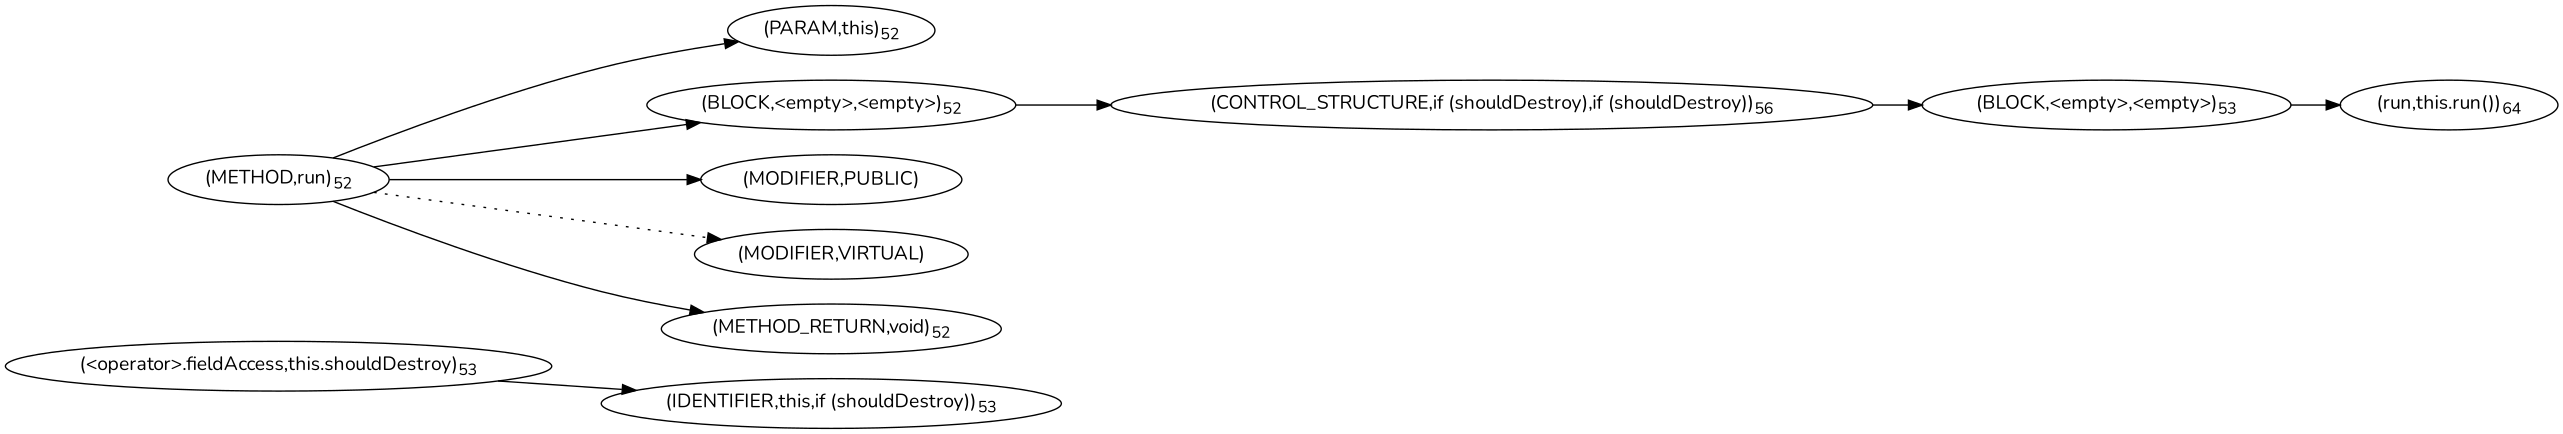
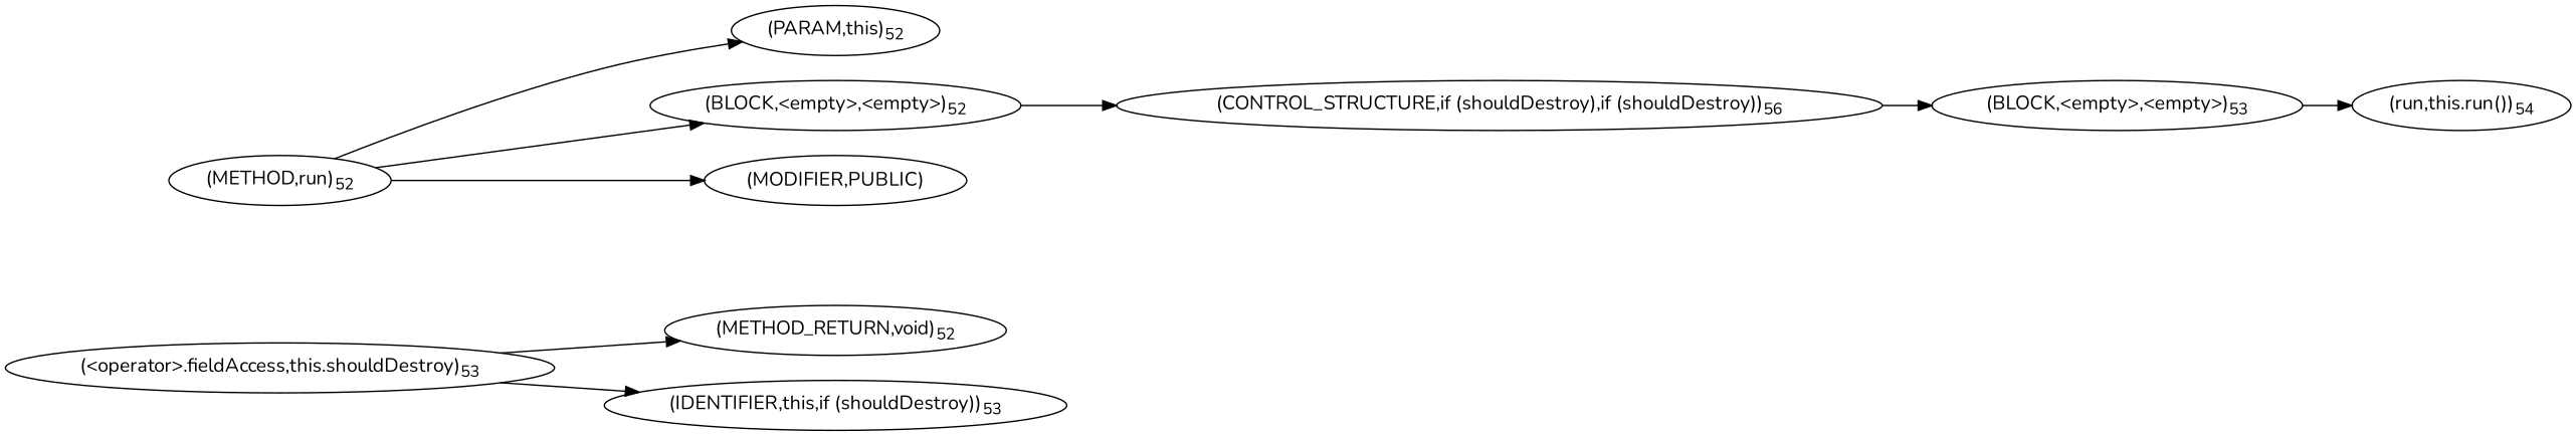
  digraph {
    fontname=Nunito
    rankdir=LR
    node [fontname=Nunito]
    edge [fontname=Nunito style=solid]
    n1 [label=<(METHOD,run)<SUB>52</SUB>>]
    n2 [label=<(PARAM,this)<SUB>52</SUB>>]
    n3 [label=<(BLOCK,&lt;empty&gt;,&lt;empty&gt;)<SUB>52</SUB>>]
    n4 [label=<(MODIFIER,PUBLIC)>]
-   n5 [label=<(MODIFIER,VIRTUAL)>]
    n6 [label=<(METHOD_RETURN,void)<SUB>52</SUB>>]
    n7 [label=<(CONTROL_STRUCTURE,if (shouldDestroy),if (shouldDestroy))<SUB>56</SUB>>]
    n8 [label=<(BLOCK,&lt;empty&gt;,&lt;empty&gt;)<SUB>53</SUB>>]
    n9 [label=<(&lt;operator&gt;.fieldAccess,this.shouldDestroy)<SUB>53</SUB>>]
    n10 [label=<(IDENTIFIER,this,if (shouldDestroy))<SUB>53</SUB>>]
-   n11 [label=<(run,this.run())<SUB>64</SUB>>]
+   n11 [label=<(run,this.run())<SUB>54</SUB>>]
    n1 -> n2
    n1 -> n3
    n1 -> n4
-   n1 -> n5 [style=dotted]
-   n1 -> n6
+   n9 -> n6
    n3 -> n7
    n7 -> n8
    n8 -> n11
    n9 -> n10
  }
